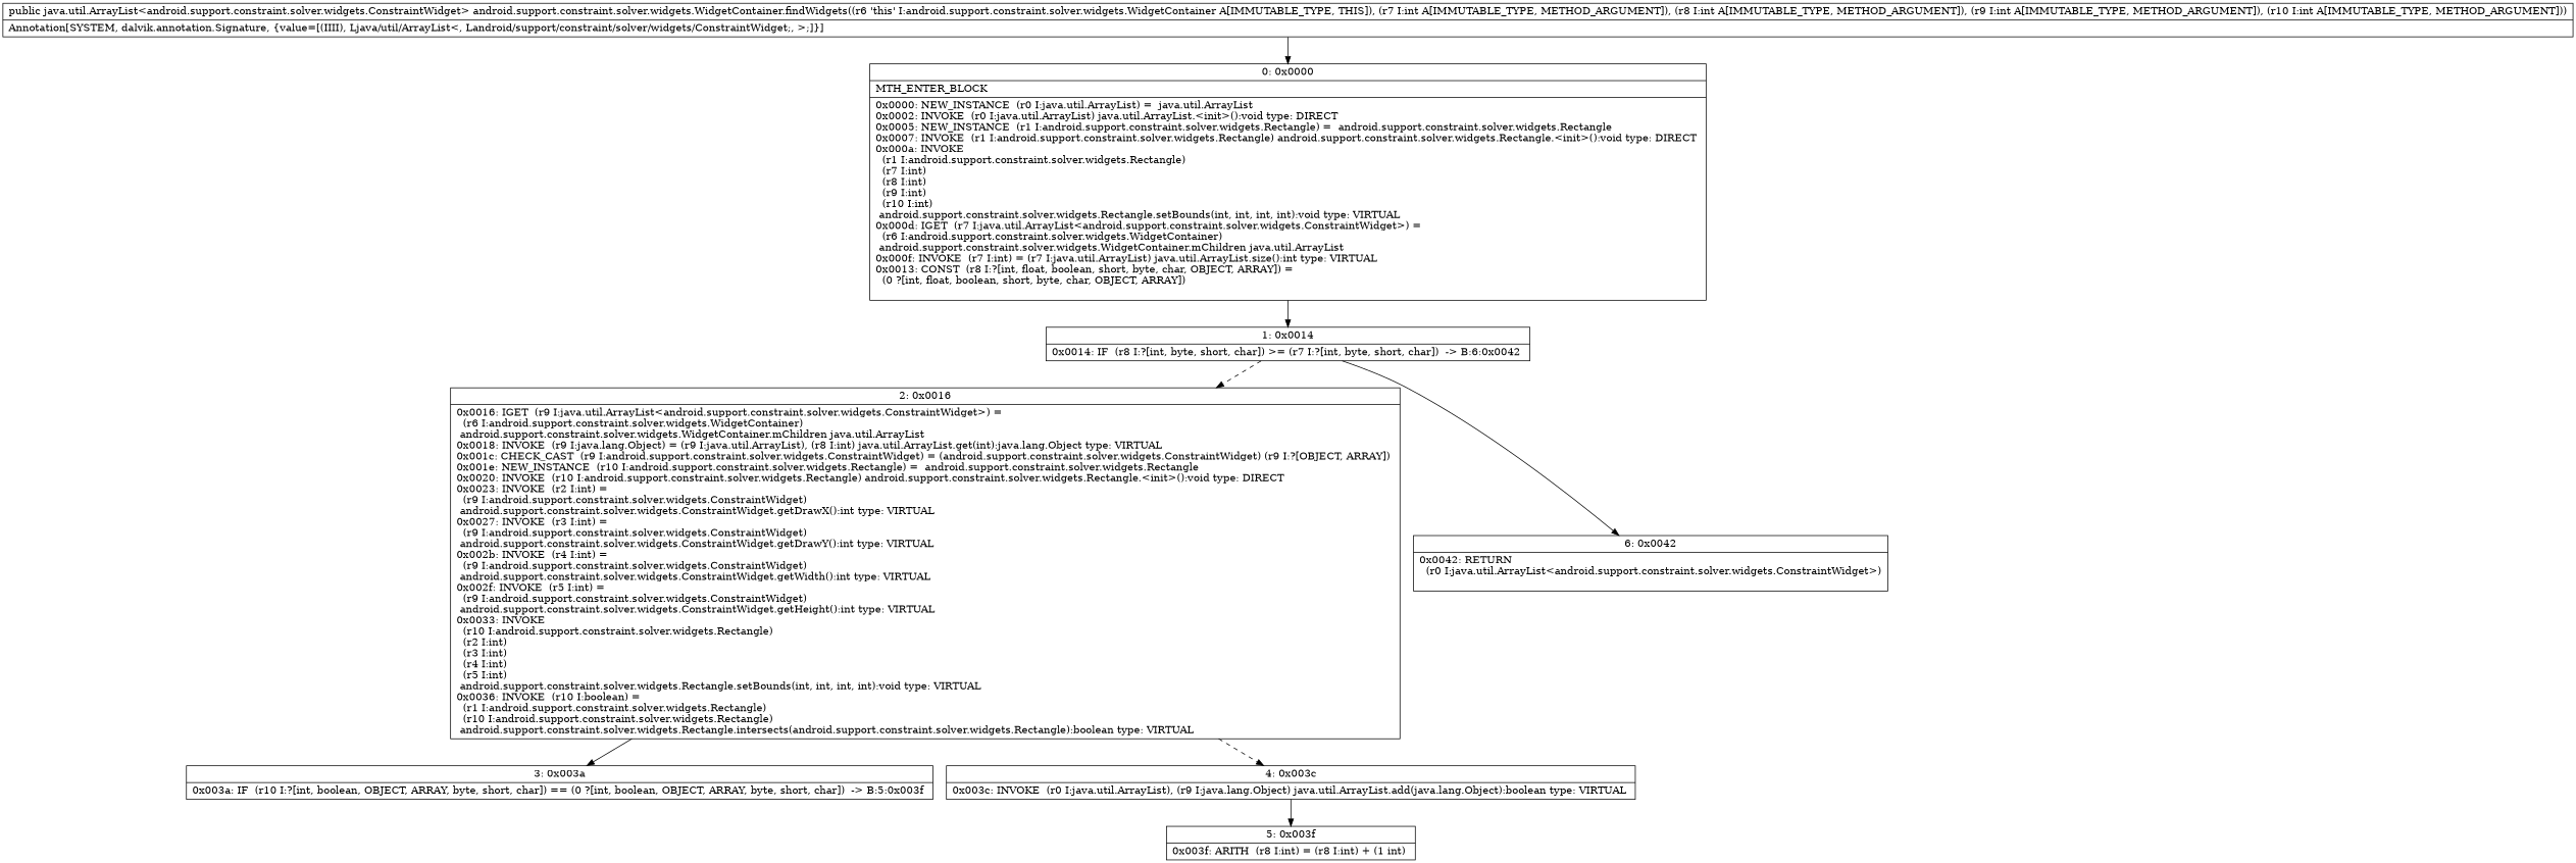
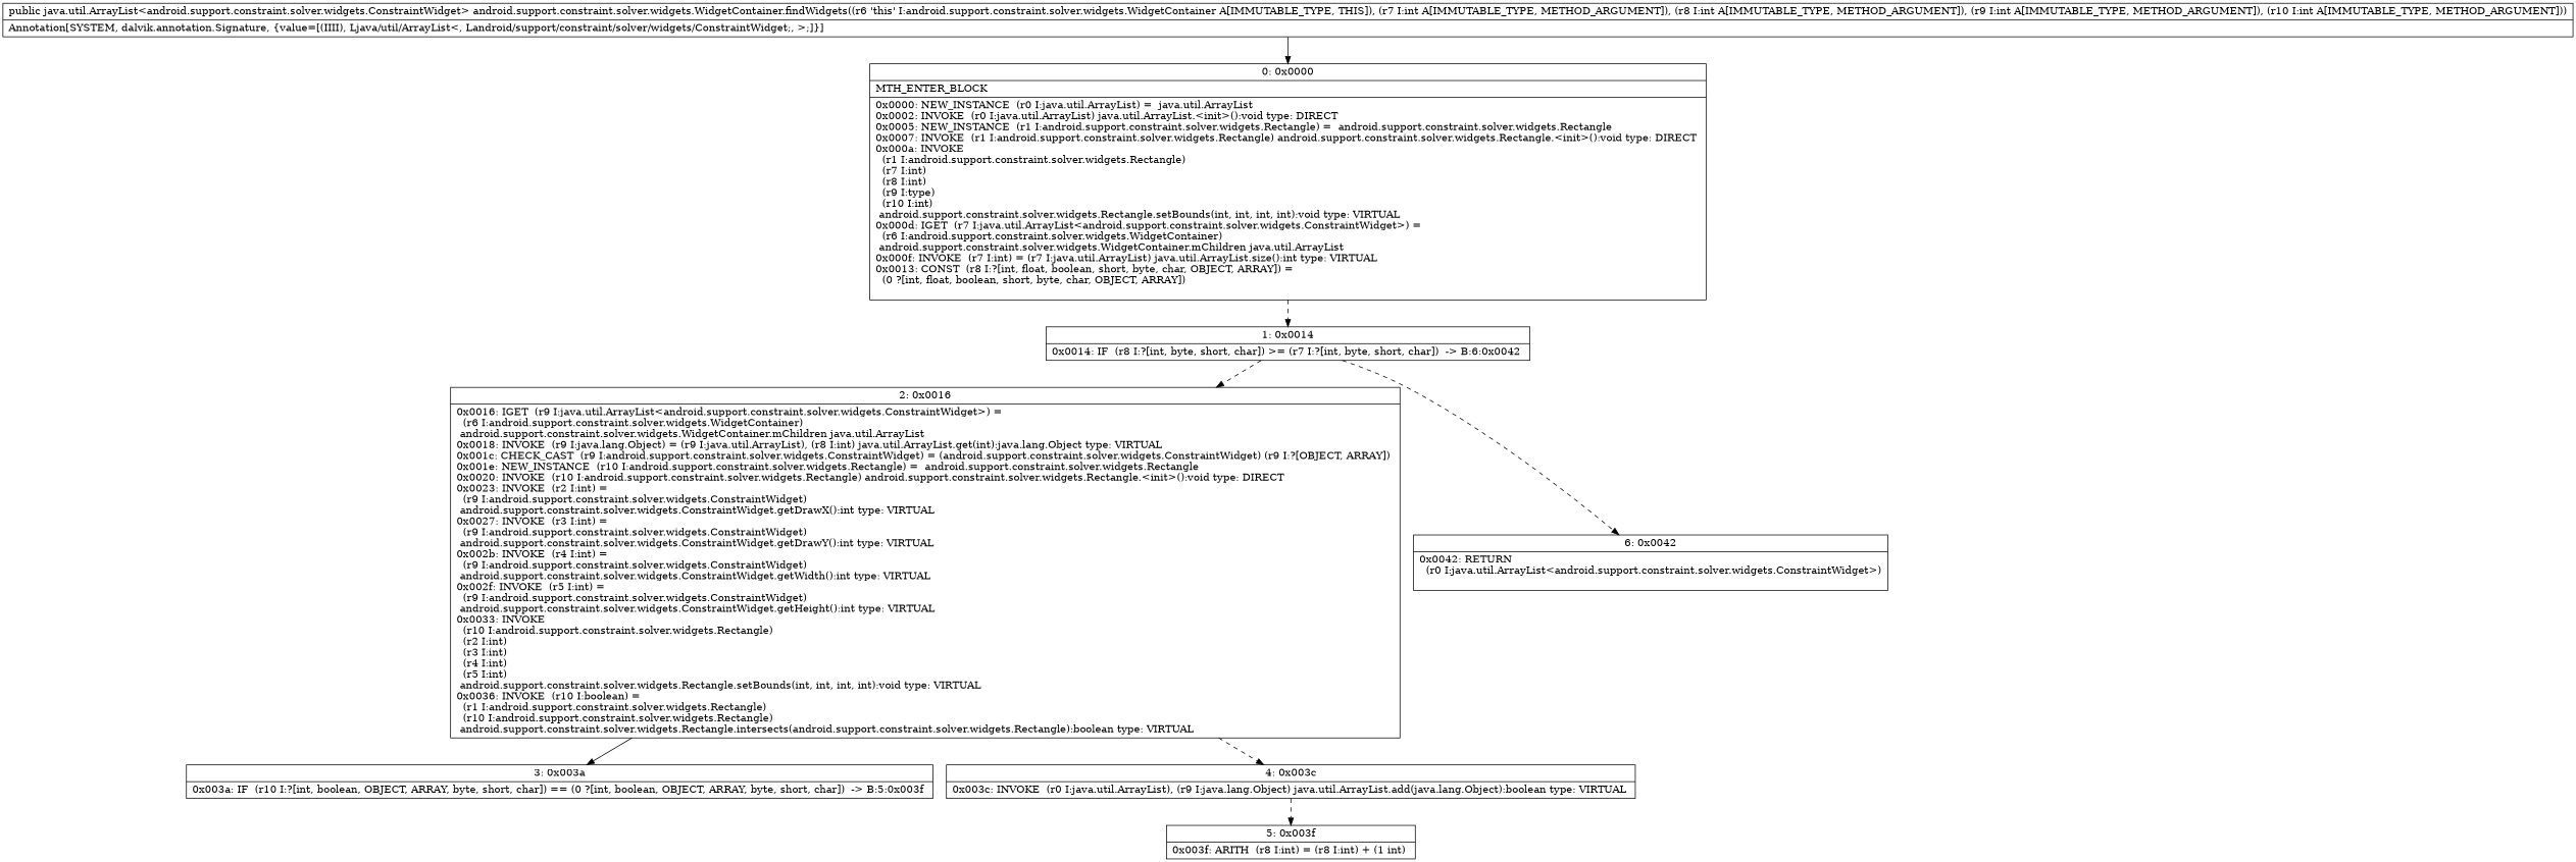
  digraph {
    fontname="DejaVu Serif"
    node [fontname="DejaVu Serif" shape=record]
    edge [fontname="DejaVu Serif"]
-   n1 [label="{0\:\ 0x0000|MTH_ENTER_BLOCK\l|0x0000: NEW_INSTANCE  (r0 I:java.util.ArrayList) =  java.util.ArrayList \l0x0002: INVOKE  (r0 I:java.util.ArrayList) java.util.ArrayList.\<init\>():void type: DIRECT \l0x0005: NEW_INSTANCE  (r1 I:android.support.constraint.solver.widgets.Rectangle) =  android.support.constraint.solver.widgets.Rectangle \l0x0007: INVOKE  (r1 I:android.support.constraint.solver.widgets.Rectangle) android.support.constraint.solver.widgets.Rectangle.\<init\>():void type: DIRECT \l0x000a: INVOKE  \l  (r1 I:android.support.constraint.solver.widgets.Rectangle)\l  (r7 I:int)\l  (r8 I:int)\l  (r9 I:int)\l  (r10 I:int)\l android.support.constraint.solver.widgets.Rectangle.setBounds(int, int, int, int):void type: VIRTUAL \l0x000d: IGET  (r7 I:java.util.ArrayList\<android.support.constraint.solver.widgets.ConstraintWidget\>) = \l  (r6 I:android.support.constraint.solver.widgets.WidgetContainer)\l android.support.constraint.solver.widgets.WidgetContainer.mChildren java.util.ArrayList \l0x000f: INVOKE  (r7 I:int) = (r7 I:java.util.ArrayList) java.util.ArrayList.size():int type: VIRTUAL \l0x0013: CONST  (r8 I:?[int, float, boolean, short, byte, char, OBJECT, ARRAY]) = \l  (0 ?[int, float, boolean, short, byte, char, OBJECT, ARRAY])\l \l}"]
+   n1 [label="{0\:\ 0x0000|MTH_ENTER_BLOCK\l|0x0000: NEW_INSTANCE  (r0 I:java.util.ArrayList) =  java.util.ArrayList \l0x0002: INVOKE  (r0 I:java.util.ArrayList) java.util.ArrayList.\<init\>():void type: DIRECT \l0x0005: NEW_INSTANCE  (r1 I:android.support.constraint.solver.widgets.Rectangle) =  android.support.constraint.solver.widgets.Rectangle \l0x0007: INVOKE  (r1 I:android.support.constraint.solver.widgets.Rectangle) android.support.constraint.solver.widgets.Rectangle.\<init\>():void type: DIRECT \l0x000a: INVOKE  \l  (r1 I:android.support.constraint.solver.widgets.Rectangle)\l  (r7 I:int)\l  (r8 I:int)\l  (r9 I:type)\l  (r10 I:int)\l android.support.constraint.solver.widgets.Rectangle.setBounds(int, int, int, int):void type: VIRTUAL \l0x000d: IGET  (r7 I:java.util.ArrayList\<android.support.constraint.solver.widgets.ConstraintWidget\>) = \l  (r6 I:android.support.constraint.solver.widgets.WidgetContainer)\l android.support.constraint.solver.widgets.WidgetContainer.mChildren java.util.ArrayList \l0x000f: INVOKE  (r7 I:int) = (r7 I:java.util.ArrayList) java.util.ArrayList.size():int type: VIRTUAL \l0x0013: CONST  (r8 I:?[int, float, boolean, short, byte, char, OBJECT, ARRAY]) = \l  (0 ?[int, float, boolean, short, byte, char, OBJECT, ARRAY])\l \l}"]
    n2 [label="{1\:\ 0x0014|0x0014: IF  (r8 I:?[int, byte, short, char]) \>= (r7 I:?[int, byte, short, char])  \-\> B:6:0x0042 \l}"]
    n3 [label="{2\:\ 0x0016|0x0016: IGET  (r9 I:java.util.ArrayList\<android.support.constraint.solver.widgets.ConstraintWidget\>) = \l  (r6 I:android.support.constraint.solver.widgets.WidgetContainer)\l android.support.constraint.solver.widgets.WidgetContainer.mChildren java.util.ArrayList \l0x0018: INVOKE  (r9 I:java.lang.Object) = (r9 I:java.util.ArrayList), (r8 I:int) java.util.ArrayList.get(int):java.lang.Object type: VIRTUAL \l0x001c: CHECK_CAST  (r9 I:android.support.constraint.solver.widgets.ConstraintWidget) = (android.support.constraint.solver.widgets.ConstraintWidget) (r9 I:?[OBJECT, ARRAY]) \l0x001e: NEW_INSTANCE  (r10 I:android.support.constraint.solver.widgets.Rectangle) =  android.support.constraint.solver.widgets.Rectangle \l0x0020: INVOKE  (r10 I:android.support.constraint.solver.widgets.Rectangle) android.support.constraint.solver.widgets.Rectangle.\<init\>():void type: DIRECT \l0x0023: INVOKE  (r2 I:int) = \l  (r9 I:android.support.constraint.solver.widgets.ConstraintWidget)\l android.support.constraint.solver.widgets.ConstraintWidget.getDrawX():int type: VIRTUAL \l0x0027: INVOKE  (r3 I:int) = \l  (r9 I:android.support.constraint.solver.widgets.ConstraintWidget)\l android.support.constraint.solver.widgets.ConstraintWidget.getDrawY():int type: VIRTUAL \l0x002b: INVOKE  (r4 I:int) = \l  (r9 I:android.support.constraint.solver.widgets.ConstraintWidget)\l android.support.constraint.solver.widgets.ConstraintWidget.getWidth():int type: VIRTUAL \l0x002f: INVOKE  (r5 I:int) = \l  (r9 I:android.support.constraint.solver.widgets.ConstraintWidget)\l android.support.constraint.solver.widgets.ConstraintWidget.getHeight():int type: VIRTUAL \l0x0033: INVOKE  \l  (r10 I:android.support.constraint.solver.widgets.Rectangle)\l  (r2 I:int)\l  (r3 I:int)\l  (r4 I:int)\l  (r5 I:int)\l android.support.constraint.solver.widgets.Rectangle.setBounds(int, int, int, int):void type: VIRTUAL \l0x0036: INVOKE  (r10 I:boolean) = \l  (r1 I:android.support.constraint.solver.widgets.Rectangle)\l  (r10 I:android.support.constraint.solver.widgets.Rectangle)\l android.support.constraint.solver.widgets.Rectangle.intersects(android.support.constraint.solver.widgets.Rectangle):boolean type: VIRTUAL \l}"]
    n4 [label="{6\:\ 0x0042|0x0042: RETURN  \l  (r0 I:java.util.ArrayList\<android.support.constraint.solver.widgets.ConstraintWidget\>)\l \l}"]
    n5 [label="{3\:\ 0x003a|0x003a: IF  (r10 I:?[int, boolean, OBJECT, ARRAY, byte, short, char]) == (0 ?[int, boolean, OBJECT, ARRAY, byte, short, char])  \-\> B:5:0x003f \l}"]
    n6 [label="{4\:\ 0x003c|0x003c: INVOKE  (r0 I:java.util.ArrayList), (r9 I:java.lang.Object) java.util.ArrayList.add(java.lang.Object):boolean type: VIRTUAL \l}"]
    n7 [label="{5\:\ 0x003f|0x003f: ARITH  (r8 I:int) = (r8 I:int) + (1 int) \l}"]
    n8 [label="{public java.util.ArrayList\<android.support.constraint.solver.widgets.ConstraintWidget\> android.support.constraint.solver.widgets.WidgetContainer.findWidgets((r6 'this' I:android.support.constraint.solver.widgets.WidgetContainer A[IMMUTABLE_TYPE, THIS]), (r7 I:int A[IMMUTABLE_TYPE, METHOD_ARGUMENT]), (r8 I:int A[IMMUTABLE_TYPE, METHOD_ARGUMENT]), (r9 I:int A[IMMUTABLE_TYPE, METHOD_ARGUMENT]), (r10 I:int A[IMMUTABLE_TYPE, METHOD_ARGUMENT]))  | Annotation[SYSTEM, dalvik.annotation.Signature, \{value=[(IIII), Ljava\/util\/ArrayList\<, Landroid\/support\/constraint\/solver\/widgets\/ConstraintWidget;, \>;]\}]\l}"]
-   n1 -> n2
+   n1 -> n2 [style=dashed]
    n2 -> n3 [style=dashed]
-   n2 -> n4
+   n2 -> n4 [style=dashed]
    n3 -> n5
    n3 -> n6 [style=dashed]
-   n6 -> n7
+   n6 -> n7 [style=dashed]
    n8 -> n1
  }
